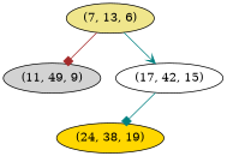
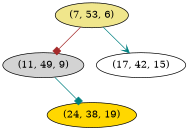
  digraph {
    node [style=filled]
    edge [arrowhead=box color=teal]
-   "(7, 53, 6)" [fillcolor=khaki label="(7, 13, 6)"]
+   "(7, 53, 6)" [fillcolor=khaki]
    "(11, 49, 9)" [fillcolor=lightgrey]
    "(17, 42, 15)" [fillcolor=white]
    "(24, 38, 19)" [fillcolor=gold]
    "(7, 53, 6)" -> "(11, 49, 9)" [color=brown]
    "(7, 53, 6)" -> "(17, 42, 15)" [arrowhead=vee]
-   "(17, 42, 15)" -> "(24, 38, 19)"
+   "(11, 49, 9)" -> "(24, 38, 19)"
  }
